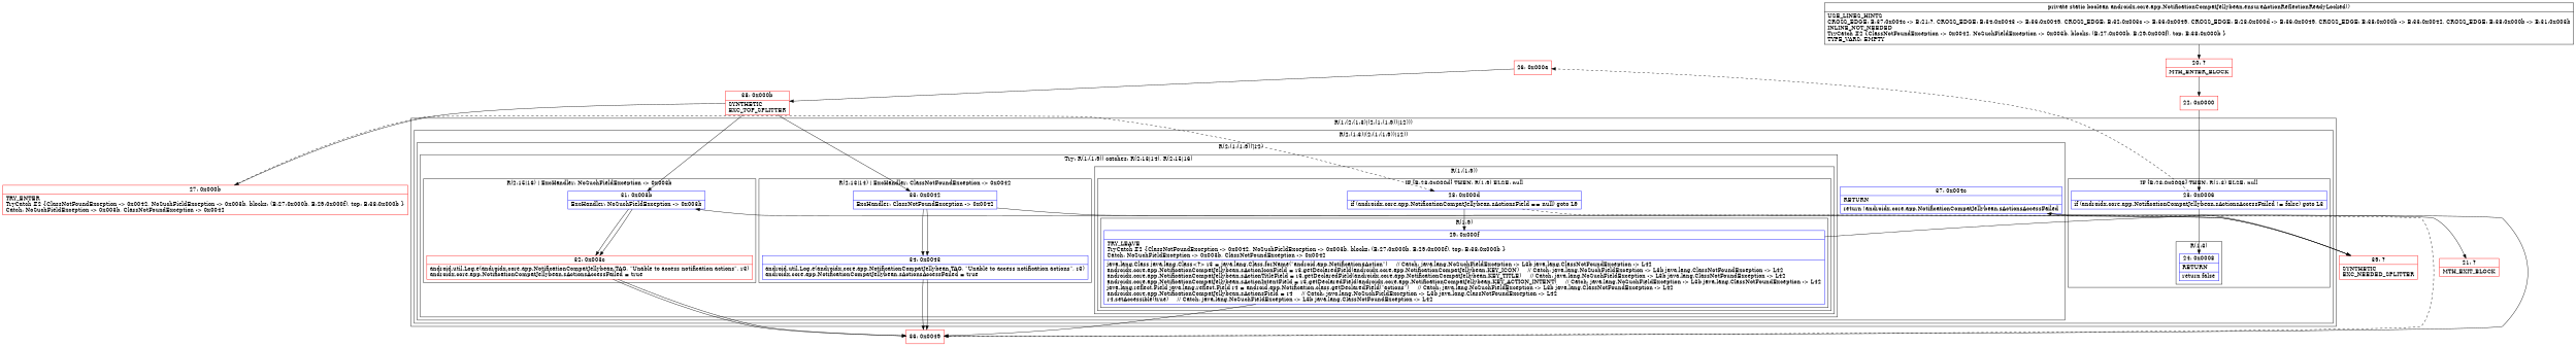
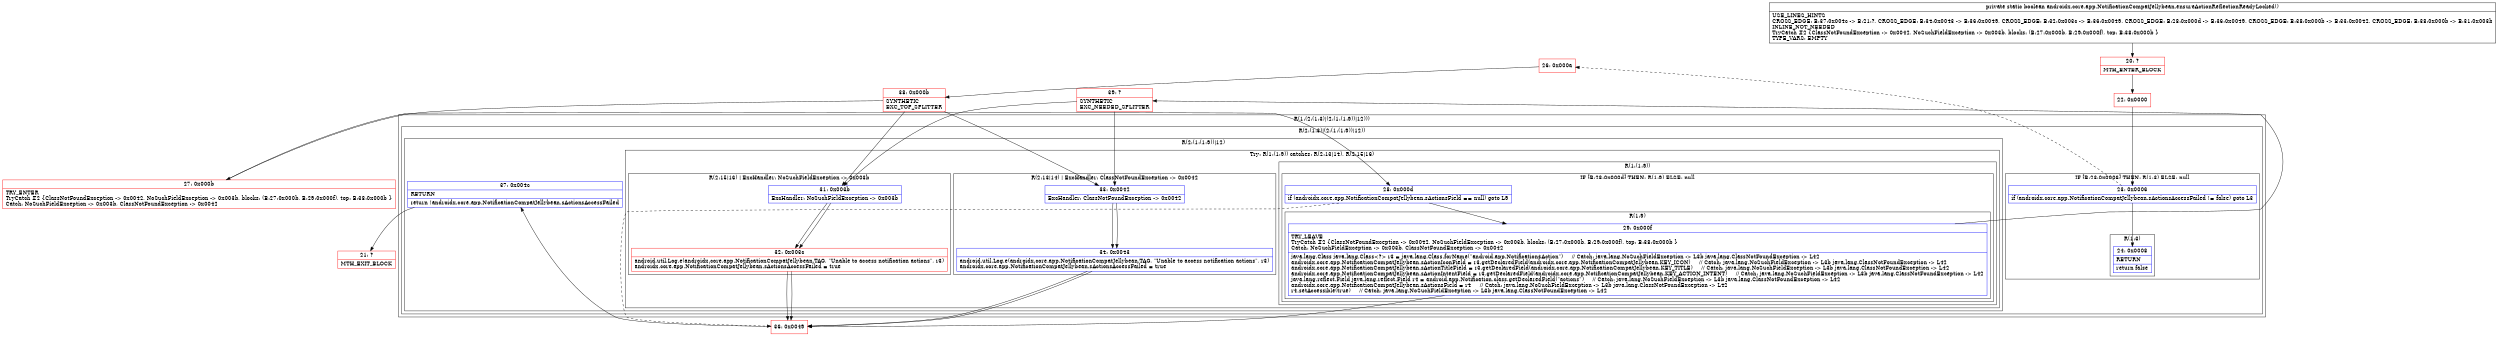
  digraph {
    fontname="DejaVu Serif"
    node [color=red fontname="DejaVu Serif" shape=record]
    edge [fontname="DejaVu Serif"]
    n1 [color=blue label="{24\:\ 0x0008|RETURN\l|return false\l}"]
    n2 [color=blue label="{23\:\ 0x0006|if (androidx.core.app.NotificationCompatJellybean.sActionsAccessFailed != false) goto L3\l}"]
    n3 [color=blue label="{29\:\ 0x000f|TRY_LEAVE\lTryCatch #2 \{ClassNotFoundException \-\> 0x0042, NoSuchFieldException \-\> 0x003b, blocks: (B:27:0x000b, B:29:0x000f), top: B:38:0x000b \}\lCatch: NoSuchFieldException \-\> 0x003b, ClassNotFoundException \-\> 0x0042\l|java.lang.Class java.lang.Class\<?\> r3 = java.lang.Class.forName(\"android.app.Notification$Action\")     \/\/ Catch: java.lang.NoSuchFieldException \-\> L3b java.lang.ClassNotFoundException \-\> L42\landroidx.core.app.NotificationCompatJellybean.sActionIconField = r3.getDeclaredField(androidx.core.app.NotificationCompatJellybean.KEY_ICON)     \/\/ Catch: java.lang.NoSuchFieldException \-\> L3b java.lang.ClassNotFoundException \-\> L42\landroidx.core.app.NotificationCompatJellybean.sActionTitleField = r3.getDeclaredField(androidx.core.app.NotificationCompatJellybean.KEY_TITLE)     \/\/ Catch: java.lang.NoSuchFieldException \-\> L3b java.lang.ClassNotFoundException \-\> L42\landroidx.core.app.NotificationCompatJellybean.sActionIntentField = r3.getDeclaredField(androidx.core.app.NotificationCompatJellybean.KEY_ACTION_INTENT)     \/\/ Catch: java.lang.NoSuchFieldException \-\> L3b java.lang.ClassNotFoundException \-\> L42\ljava.lang.reflect.Field java.lang.reflect.Field r4 = android.app.Notification.class.getDeclaredField(\"actions\")     \/\/ Catch: java.lang.NoSuchFieldException \-\> L3b java.lang.ClassNotFoundException \-\> L42\landroidx.core.app.NotificationCompatJellybean.sActionsField = r4     \/\/ Catch: java.lang.NoSuchFieldException \-\> L3b java.lang.ClassNotFoundException \-\> L42\lr4.setAccessible(true)     \/\/ Catch: java.lang.NoSuchFieldException \-\> L3b java.lang.ClassNotFoundException \-\> L42\l}"]
    n4 [color=blue label="{28\:\ 0x000d|if (androidx.core.app.NotificationCompatJellybean.sActionsField == null) goto L9\l}"]
    n5 [color=blue label="{33\:\ 0x0042|ExcHandler: ClassNotFoundException \-\> 0x0042\l}"]
    n6 [color=blue label="{34\:\ 0x0043|android.util.Log.e(androidx.core.app.NotificationCompatJellybean.TAG, \"Unable to access notification actions\", r3)\landroidx.core.app.NotificationCompatJellybean.sActionsAccessFailed = true\l}"]
    n7 [color=blue label="{31\:\ 0x003b|ExcHandler: NoSuchFieldException \-\> 0x003b\l}"]
    n8 [label="{32\:\ 0x003c|android.util.Log.e(androidx.core.app.NotificationCompatJellybean.TAG, \"Unable to access notification actions\", r3)\landroidx.core.app.NotificationCompatJellybean.sActionsAccessFailed = true\l}"]
    n9 [color=blue label="{37\:\ 0x004c|RETURN\l|return !androidx.core.app.NotificationCompatJellybean.sActionsAccessFailed\l}"]
    n10 [label="{26\:\ 0x000a}"]
    n11 [label="{36\:\ 0x0049}"]
    n12 [label="{39\:\ ?|SYNTHETIC\lEXC_NEEDED_SPLITTER\l}"]
    n13 [label="{21\:\ ?|MTH_EXIT_BLOCK\l}"]
    n14 [label="{38\:\ 0x000b|SYNTHETIC\lEXC_TOP_SPLITTER\l}"]
    n15 [label="{20\:\ ?|MTH_ENTER_BLOCK\l}"]
    n16 [label="{22\:\ 0x0000}"]
    n17 [label="{27\:\ 0x000b|TRY_ENTER\lTryCatch #2 \{ClassNotFoundException \-\> 0x0042, NoSuchFieldException \-\> 0x003b, blocks: (B:27:0x000b, B:29:0x000f), top: B:38:0x000b \}\lCatch: NoSuchFieldException \-\> 0x003b, ClassNotFoundException \-\> 0x0042\l}"]
    n18 [label="{private static boolean androidx.core.app.NotificationCompatJellybean.ensureActionReflectionReadyLocked()  | USE_LINES_HINTS\lCROSS_EDGE: B:37:0x004c \-\> B:21:?, CROSS_EDGE: B:34:0x0043 \-\> B:36:0x0049, CROSS_EDGE: B:32:0x003c \-\> B:36:0x0049, CROSS_EDGE: B:28:0x000d \-\> B:36:0x0049, CROSS_EDGE: B:38:0x000b \-\> B:33:0x0042, CROSS_EDGE: B:38:0x000b \-\> B:31:0x003b\lINLINE_NOT_NEEDED\lTryCatch #2 \{ClassNotFoundException \-\> 0x0042, NoSuchFieldException \-\> 0x003b, blocks: (B:27:0x000b, B:29:0x000f), top: B:38:0x000b \}\lTYPE_VARS: EMPTY\l}" color=""]
    subgraph cluster_1 {
      label="R(1:(2:(1:3)|(2:(1:(1:9))|12)))"
      subgraph cluster_2 {
        label="R(2:(1:3)|(2:(1:(1:9))|12))"
        subgraph cluster_3 {
          label="IF [B:23:0x0006] THEN: R(1:3) ELSE: null"
          n2
          subgraph cluster_4 {
            label="R(1:3)"
            n1
          }
        }
        subgraph cluster_5 {
          label="R(2:(1:(1:9))|12)"
          n9
          subgraph cluster_6 {
            label="Try: R(1:(1:9)) catches: R(2:13|14), R(2:15|16)"
            subgraph cluster_7 {
              label="R(1:(1:9))"
              subgraph cluster_8 {
                label="IF [B:28:0x000d] THEN: R(1:9) ELSE: null"
                n4
                subgraph cluster_9 {
                  label="R(1:9)"
                  n3
                }
              }
            }
            subgraph cluster_10 {
              label="R(2:13|14) | ExcHandler: ClassNotFoundException \-\> 0x0042\l"
              n5
              n6
            }
            subgraph cluster_11 {
              label="R(2:15|16) | ExcHandler: NoSuchFieldException \-\> 0x003b\l"
              n7
              n8
            }
          }
        }
      }
    }
    subgraph cluster_12 {
      label="R(2:13|14) | ExcHandler: ClassNotFoundException \-\> 0x0042\l"
    }
    subgraph cluster_13 {
      label="R(2:15|16) | ExcHandler: NoSuchFieldException \-\> 0x003b\l"
    }
    n2 -> n1
    n2 -> n10 [style=dashed]
    n3 -> n11
    n3 -> n12
    n4 -> n3
    n4 -> n11 [style=dashed]
    n5 -> n6
    n5 -> n6
    n6 -> n11
    n6 -> n11
    n7 -> n8
    n7 -> n8
    n8 -> n11
    n8 -> n11
    n9 -> n13
    n10 -> n14
    n11 -> n9
-   n5 -> n12
+   n12 -> n5
    n12 -> n7
    n14 -> n5
    n14 -> n7
    n14 -> n17
    n15 -> n16
    n16 -> n2
-   n17 -> n4 [style=dashed]
+   n17 -> n4
    n18 -> n15
  }
